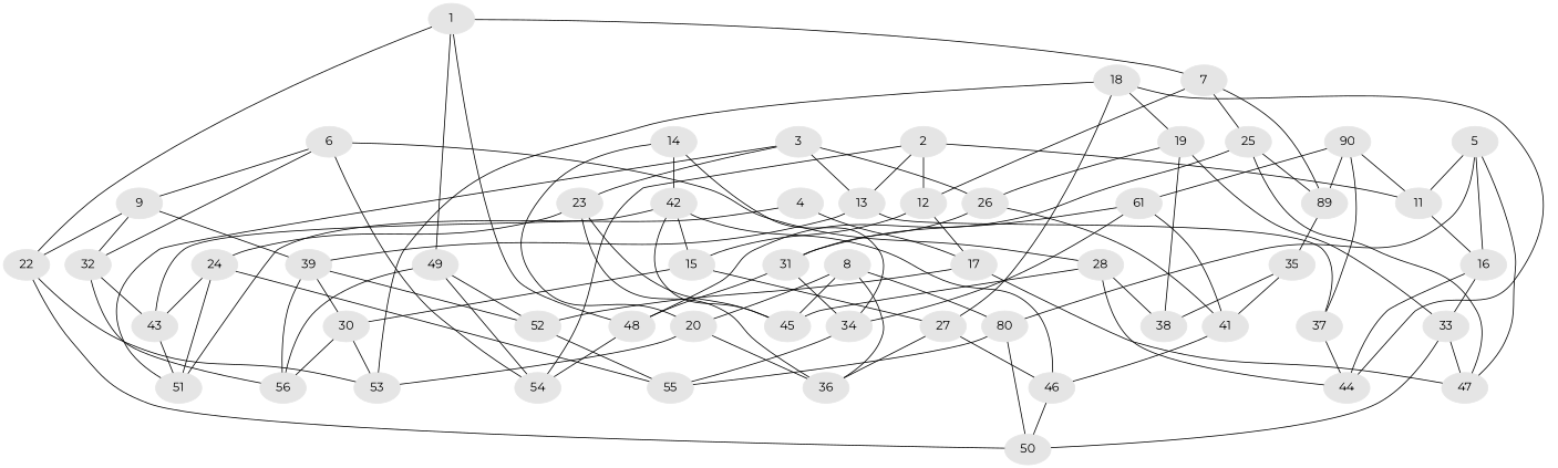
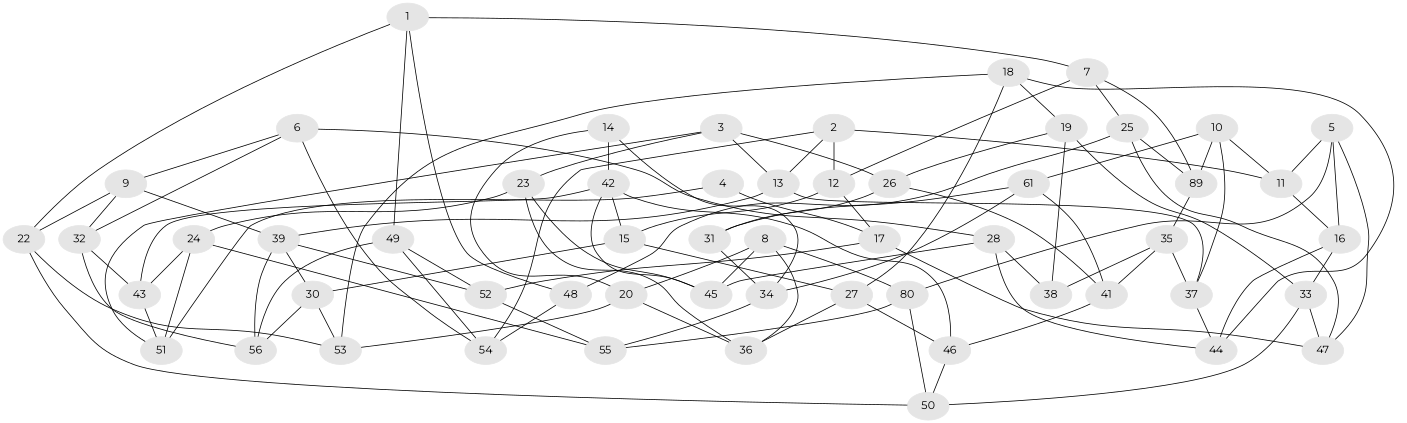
  graph {
    fontname=Montserrat
    node [color=gray90 fontname=Montserrat style=filled]
    edge [fontname=Montserrat]
    1
    7
    22
    48
    49
    12
    25
    n8 [label=89]
    53
    50
    54
    52
    56
    2
    11
    13
    16
    17
    15
    39
    37
    3
    23
    26
    51
    36
    45
    24
    31
    41
    4
    47
    30
    5
    n35 [label=80]
    33
    44
    55
    6
    9
    28
    32
    38
    43
    35
    8
    20
-   10 [label=90]
+   10
    n49 [label=61]
    34
    27
    14
    42
    46
    18
    19
    1 -- 7
    1 -- 22
    1 -- 48
    1 -- 49
    7 -- 12
    7 -- 25
    7 -- n8
    22 -- 53
    22 -- 50
    48 -- 54
    49 -- 54
    49 -- 52
    49 -- 56
    12 -- 17
    12 -- 15
    25 -- 48
    25 -- n8
    25 -- 47
    n8 -- 35
    52 -- 55
    2 -- 12
    2 -- 54
    2 -- 11
    2 -- 13
    11 -- 16
    13 -- 39
    13 -- 37
    16 -- 33
    16 -- 44
    17 -- 52
    17 -- 47
    15 -- 30
    15 -- 27
    39 -- 52
    39 -- 56
    39 -- 30
    37 -- 44
    3 -- 13
    3 -- 23
    3 -- 26
    3 -- 51
    23 -- 36
    23 -- 45
    23 -- 24
    26 -- 31
    26 -- 41
    24 -- 51
    24 -- 55
    24 -- 43
-   31 -- 48
    31 -- 34
    41 -- 46
    4 -- 17
    4 -- 51
    30 -- 53
    30 -- 56
    5 -- 11
    5 -- 16
    5 -- 47
    5 -- n35
    n35 -- 50
    n35 -- 55
    33 -- 50
    33 -- 47
    6 -- 54
    6 -- 9
    6 -- 28
    6 -- 32
    9 -- 22
    9 -- 39
    9 -- 32
    28 -- 45
    28 -- 44
    28 -- 38
    32 -- 56
    32 -- 43
    43 -- 51
+   35 -- 37
    35 -- 41
    35 -- 38
    8 -- 36
    8 -- 45
    8 -- n35
    8 -- 20
    20 -- 53
    20 -- 36
    10 -- n8
    10 -- 11
    10 -- 37
    10 -- n49
    n49 -- 31
    n49 -- 41
    n49 -- 34
    34 -- 55
    27 -- 36
    27 -- 46
    14 -- 20
    14 -- 34
    14 -- 42
    42 -- 15
    42 -- 45
    42 -- 43
    42 -- 46
    46 -- 50
    18 -- 53
    18 -- 44
    18 -- 27
    18 -- 19
    19 -- 26
    19 -- 33
    19 -- 38
  }
